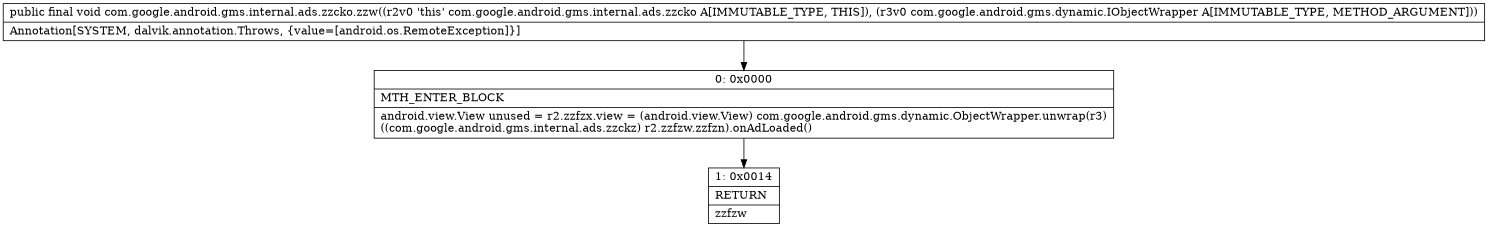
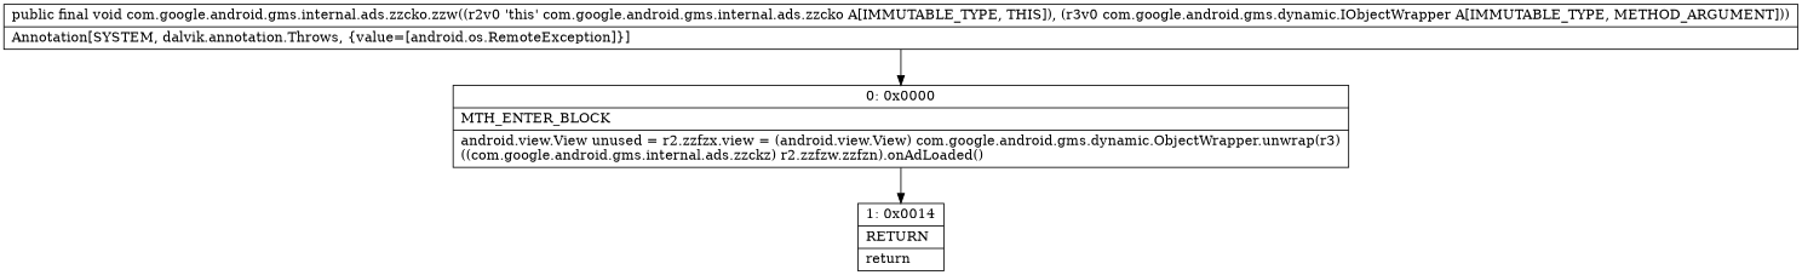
  digraph {
    node [shape=record]
    n1 [label="{0\:\ 0x0000|MTH_ENTER_BLOCK\l|android.view.View unused = r2.zzfzx.view = (android.view.View) com.google.android.gms.dynamic.ObjectWrapper.unwrap(r3)\l((com.google.android.gms.internal.ads.zzckz) r2.zzfzw.zzfzn).onAdLoaded()\l}"]
-   n2 [label="{1\:\ 0x0014|RETURN\l|zzfzw\l}"]
+   n2 [label="{1\:\ 0x0014|RETURN\l|return\l}"]
    n3 [label="{public final void com.google.android.gms.internal.ads.zzcko.zzw((r2v0 'this' com.google.android.gms.internal.ads.zzcko A[IMMUTABLE_TYPE, THIS]), (r3v0 com.google.android.gms.dynamic.IObjectWrapper A[IMMUTABLE_TYPE, METHOD_ARGUMENT]))  | Annotation[SYSTEM, dalvik.annotation.Throws, \{value=[android.os.RemoteException]\}]\l}"]
    n1 -> n2
    n3 -> n1
  }
